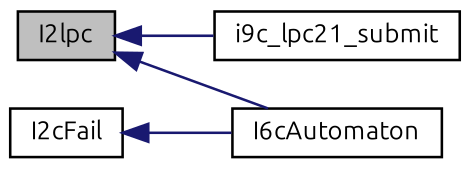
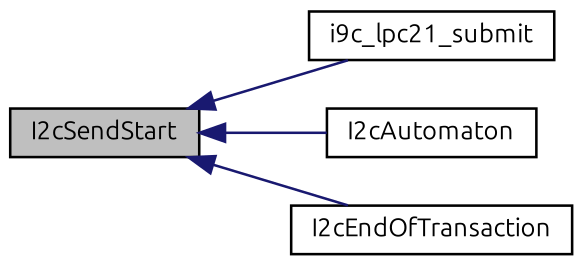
  digraph {
    fontname=Ubuntu
    rankdir=LR
    node [color=black fillcolor=white fontname=Ubuntu fontsize=10 shape=record style=filled]
    edge [color=midnightblue dir=back fontname=Ubuntu fontsize=10 labelfontname=FreeSans labelfontsize=10 style=solid]
-   n1 [fillcolor=grey75 fontcolor=black height=0.2 label=I2lpc width=0.4]
+   n1 [fillcolor=grey75 fontcolor=black height=0.2 label=I2cSendStart width=0.4]
    n2 [height=0.2 label=i9c_lpc21_submit width=0.4]
-   n3 [height=0.2 label=I6cAutomaton width=0.4]
-   n5 [height=0.2 label=I2cFail width=0.4]
+   n3 [height=0.2 label=I2cAutomaton width=0.4]
+   n4 [height=0.2 label=I2cEndOfTransaction width=0.4]
    n1 -> n2
    n1 -> n3
-   n5 -> n3
+   n1 -> n4
  }
